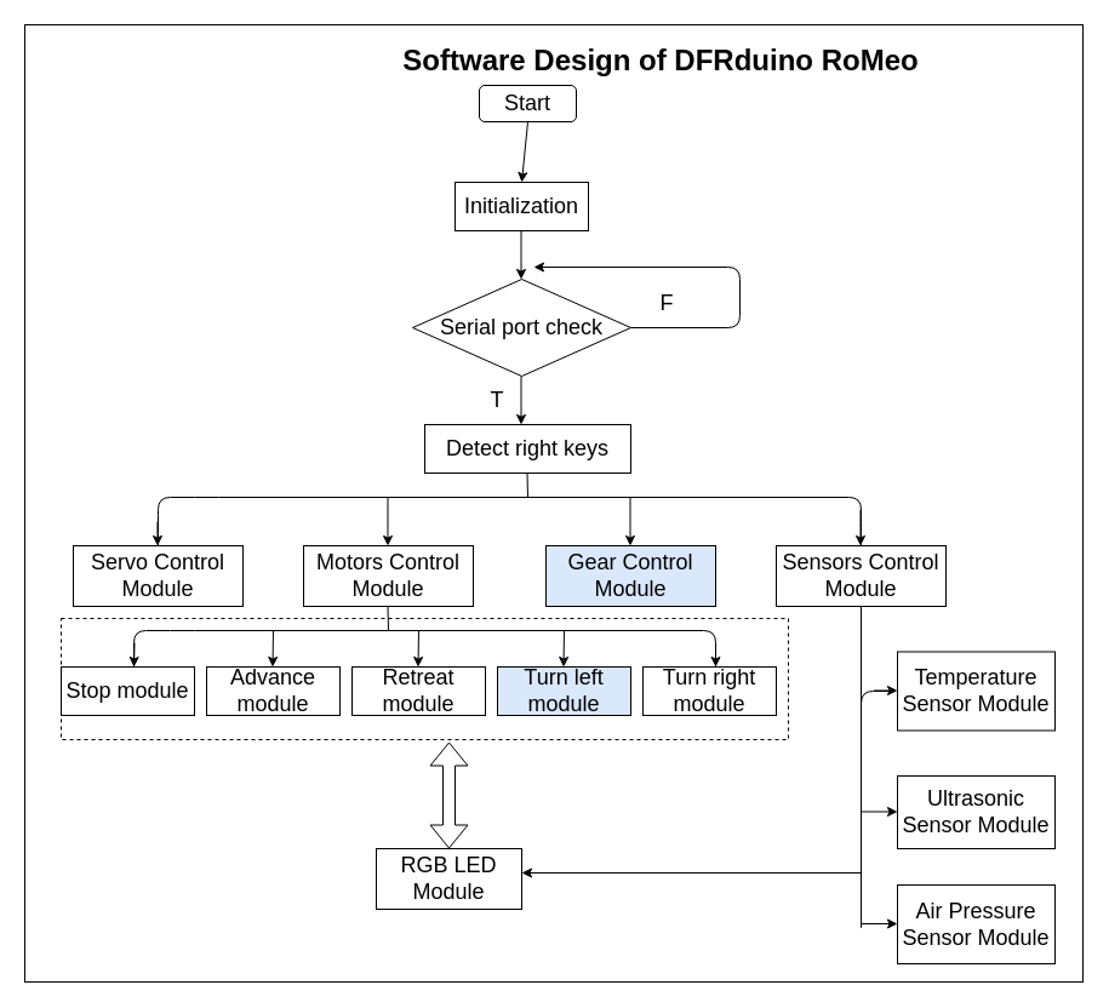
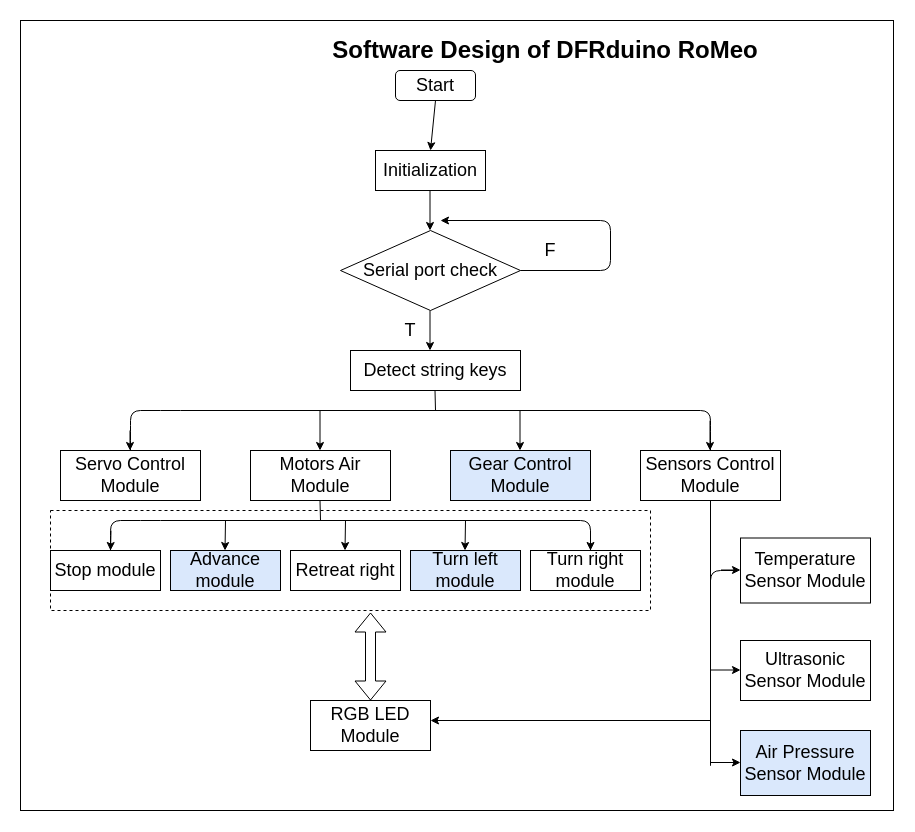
  <mxCell id="0" />
  <mxCell id="1" parent="0" />
  <mxCell id="2" value="" style="whiteSpace=wrap;html=1;" vertex="1" parent="1"><mxGeometry x="20" y="20" width="873" height="790" as="geometry" /></mxCell>
  <mxCell id="3" value="" style="rounded=0;whiteSpace=wrap;html=1;dashed=1;backgroundOutline=0;" parent="1" vertex="1"><mxGeometry y="510" width="600" height="100" as="geometry" x="50" /></mxCell>
  <mxCell id="4" value="&lt;font style=&quot;font-size: 18px&quot;&gt;Start&lt;/font&gt;" style="rounded=1;whiteSpace=wrap;html=1;" parent="1" vertex="1"><mxGeometry x="395" y="70" width="80" height="30" as="geometry" /></mxCell>
  <mxCell id="5" value="" style="endArrow=classic;html=1;exitX=0.5;exitY=1;exitDx=0;exitDy=0;" parent="1" source="4" edge="1"><mxGeometry width="50" height="50" relative="1" as="geometry"><mxPoint x="429.5" y="120" as="sourcePoint" /><mxPoint x="430" y="150" as="targetPoint" /></mxGeometry></mxCell>
  <mxCell id="6" value="&lt;font style=&quot;font-size: 18px&quot;&gt;Initialization&lt;/font&gt;" style="rounded=0;whiteSpace=wrap;html=1;" parent="1" vertex="1"><mxGeometry x="375" y="150" width="110" height="40" as="geometry" /></mxCell>
  <mxCell id="7" value="" style="endArrow=classic;html=1;exitX=0.5;exitY=1;exitDx=0;exitDy=0;" parent="1" edge="1"><mxGeometry width="50" height="50" relative="1" as="geometry"><mxPoint x="429.5" y="190" as="sourcePoint" /><mxPoint x="429.5" y="230" as="targetPoint" /></mxGeometry></mxCell>
  <mxCell id="8" value="&lt;span style=&quot;font-size: 18px&quot;&gt;Serial port check&lt;/span&gt;" style="rhombus;whiteSpace=wrap;html=1;" parent="1" vertex="1"><mxGeometry x="340" y="230" width="180" height="80" as="geometry" /></mxCell>
  <mxCell id="9" value="" style="endArrow=classic;html=1;exitX=0.5;exitY=1;exitDx=0;exitDy=0;" parent="1" edge="1"><mxGeometry width="50" height="50" relative="1" as="geometry"><mxPoint x="429.5" y="310" as="sourcePoint" /><mxPoint x="429.5" y="350" as="targetPoint" /></mxGeometry></mxCell>
  <mxCell id="10" value="&lt;font style=&quot;font-size: 18px&quot;&gt;T&lt;/font&gt;" style="text;html=1;strokeColor=none;fillColor=none;align=center;verticalAlign=middle;whiteSpace=wrap;rounded=0;" parent="1" vertex="1"><mxGeometry x="390" y="320" width="40" height="20" as="geometry" /></mxCell>
  <mxCell id="11" value="" style="endArrow=none;html=1;" parent="1" edge="1"><mxGeometry width="50" height="50" relative="1" as="geometry"><mxPoint x="520" y="270" as="sourcePoint" /><mxPoint x="580" y="220" as="targetPoint" /><Array as="points"><mxPoint x="610" y="270" /><mxPoint x="610" y="220" /></Array></mxGeometry></mxCell>
  <mxCell id="12" value="" style="endArrow=classic;html=1;" parent="1" edge="1"><mxGeometry width="50" height="50" relative="1" as="geometry"><mxPoint x="590" y="220" as="sourcePoint" /><mxPoint x="440" y="220" as="targetPoint" /></mxGeometry></mxCell>
  <mxCell id="13" value="&lt;font style=&quot;font-size: 18px&quot;&gt;F&lt;/font&gt;" style="text;html=1;strokeColor=none;fillColor=none;align=center;verticalAlign=middle;whiteSpace=wrap;rounded=0;" parent="1" vertex="1"><mxGeometry x="530" y="240" width="40" height="20" as="geometry" /></mxCell>
- <mxCell id="14" value="&lt;font style=&quot;font-size: 18px&quot;&gt;Detect right keys&lt;/font&gt;" style="rounded=0;whiteSpace=wrap;html=1;" parent="1" vertex="1"><mxGeometry x="350" y="350" width="170" height="40" as="geometry" /></mxCell>
+ <mxCell id="14" value="&lt;font style=&quot;font-size: 18px&quot;&gt;Detect string keys&lt;/font&gt;" style="rounded=0;whiteSpace=wrap;html=1;" parent="1" vertex="1"><mxGeometry x="350" y="350" width="170" height="40" as="geometry" /></mxCell>
  <mxCell id="15" value="&lt;font style=&quot;font-size: 18px&quot;&gt;Gear Control Module&lt;/font&gt;" style="rounded=0;whiteSpace=wrap;html=1;fillColor=#dae8fc;" parent="1" vertex="1"><mxGeometry x="450" y="450" width="140" height="50" as="geometry" /></mxCell>
  <mxCell id="16" value="" style="endArrow=none;html=1;" parent="1" edge="1"><mxGeometry width="50" height="50" relative="1" as="geometry"><mxPoint x="440" y="410" as="sourcePoint" /><mxPoint x="130" y="450" as="targetPoint" /><Array as="points"><mxPoint x="170" y="410" /><mxPoint x="130" y="410" /><mxPoint x="130" y="430" /></Array></mxGeometry></mxCell>
  <mxCell id="17" value="" style="endArrow=classic;html=1;" parent="1" edge="1"><mxGeometry width="50" height="50" relative="1" as="geometry"><mxPoint x="129.5" y="430" as="sourcePoint" /><mxPoint x="129.5" y="450" as="targetPoint" /></mxGeometry></mxCell>
- <mxCell id="18" value="&lt;span style=&quot;font-size: 18px&quot;&gt;Motors Control Module&lt;/span&gt;" style="rounded=0;whiteSpace=wrap;html=1;" parent="1" vertex="1"><mxGeometry x="250" y="450" width="140" height="50" as="geometry" /></mxCell>
+ <mxCell id="18" value="&lt;span style=&quot;font-size: 18px&quot;&gt;Motors Air Module&lt;/span&gt;" style="rounded=0;whiteSpace=wrap;html=1;" parent="1" vertex="1"><mxGeometry x="250" y="450" width="140" height="50" as="geometry" /></mxCell>
  <mxCell id="19" value="" style="endArrow=classic;html=1;entryX=0.5;entryY=0;entryDx=0;entryDy=0;" parent="1" edge="1"><mxGeometry width="50" height="50" relative="1" as="geometry"><mxPoint x="319.5" y="410" as="sourcePoint" /><mxPoint x="319.5" y="450" as="targetPoint" /></mxGeometry></mxCell>
  <mxCell id="20" value="&lt;font style=&quot;font-size: 18px&quot;&gt;Servo Control Module&lt;/font&gt;" style="rounded=0;whiteSpace=wrap;html=1;" parent="1" vertex="1"><mxGeometry x="60" y="450" width="140" height="50" as="geometry" /></mxCell>
  <mxCell id="21" value="" style="endArrow=none;html=1;" parent="1" edge="1"><mxGeometry width="50" height="50" relative="1" as="geometry"><mxPoint x="420" y="410" as="sourcePoint" /><mxPoint x="710" y="450" as="targetPoint" /><Array as="points"><mxPoint x="710" y="410" /><mxPoint x="710" y="430" /></Array></mxGeometry></mxCell>
  <mxCell id="22" value="" style="endArrow=classic;html=1;entryX=0.5;entryY=0;entryDx=0;entryDy=0;" parent="1" edge="1"><mxGeometry width="50" height="50" relative="1" as="geometry"><mxPoint x="709.5" y="420" as="sourcePoint" /><mxPoint x="709.5" y="450" as="targetPoint" /></mxGeometry></mxCell>
  <mxCell id="23" value="&lt;font style=&quot;font-size: 18px&quot;&gt;Sensors Control Module&lt;/font&gt;" style="rounded=0;whiteSpace=wrap;html=1;" parent="1" vertex="1"><mxGeometry x="640" y="450" width="140" height="50" as="geometry" /></mxCell>
  <mxCell id="24" value="" style="endArrow=none;html=1;" parent="1" edge="1"><mxGeometry width="50" height="50" relative="1" as="geometry"><mxPoint x="435" y="410" as="sourcePoint" /><mxPoint x="434.5" y="390" as="targetPoint" /></mxGeometry></mxCell>
  <mxCell id="25" value="" style="endArrow=classic;html=1;entryX=0.5;entryY=0;entryDx=0;entryDy=0;" parent="1" edge="1"><mxGeometry width="50" height="50" relative="1" as="geometry"><mxPoint x="519.5" y="410" as="sourcePoint" /><mxPoint x="519.5" y="450" as="targetPoint" /></mxGeometry></mxCell>
  <mxCell id="26" value="" style="endArrow=none;html=1;" parent="1" edge="1"><mxGeometry width="50" height="50" relative="1" as="geometry"><mxPoint x="320" y="520" as="sourcePoint" /><mxPoint x="110" y="550" as="targetPoint" /><Array as="points"><mxPoint x="150" y="520" /><mxPoint x="110" y="520" /><mxPoint x="110" y="540" /></Array></mxGeometry></mxCell>
  <mxCell id="27" value="" style="endArrow=none;html=1;" parent="1" edge="1"><mxGeometry width="50" height="50" relative="1" as="geometry"><mxPoint x="320" y="520" as="sourcePoint" /><mxPoint x="319.5" y="500" as="targetPoint" /></mxGeometry></mxCell>
  <mxCell id="28" value="&lt;span style=&quot;font-size: 18px&quot;&gt;Stop module&lt;/span&gt;" style="rounded=0;whiteSpace=wrap;html=1;" parent="1" vertex="1"><mxGeometry y="550" width="110" height="40" as="geometry" x="50" /></mxCell>
  <mxCell id="29" value="" style="endArrow=classic;html=1;entryX=0.5;entryY=0;entryDx=0;entryDy=0;" parent="1" edge="1"><mxGeometry width="50" height="50" relative="1" as="geometry"><mxPoint x="110.5" y="530" as="sourcePoint" /><mxPoint x="110" y="550" as="targetPoint" /></mxGeometry></mxCell>
- <mxCell id="30" value="&lt;span style=&quot;font-size: 18px&quot;&gt;Advance module&lt;/span&gt;" style="rounded=0;whiteSpace=wrap;html=1;" parent="1" vertex="1"><mxGeometry x="170" y="550" width="110" height="40" as="geometry" /></mxCell>
- <mxCell id="31" value="&lt;span style=&quot;font-size: 18px&quot;&gt;Retreat module&lt;/span&gt;" style="rounded=0;whiteSpace=wrap;html=1;" parent="1" vertex="1"><mxGeometry x="290" y="550" width="110" height="40" as="geometry" /></mxCell>
+ <mxCell id="30" value="&lt;span style=&quot;font-size: 18px&quot;&gt;Advance module&lt;/span&gt;" style="rounded=0;whiteSpace=wrap;html=1;fillColor=#dae8fc;" parent="1" vertex="1"><mxGeometry x="170" y="550" width="110" height="40" as="geometry" /></mxCell>
+ <mxCell id="31" value="&lt;span style=&quot;font-size: 18px&quot;&gt;Retreat right&lt;/span&gt;" style="rounded=0;whiteSpace=wrap;html=1;" parent="1" vertex="1"><mxGeometry x="290" y="550" width="110" height="40" as="geometry" /></mxCell>
  <mxCell id="32" value="&lt;span style=&quot;font-size: 18px&quot;&gt;Turn left module&lt;/span&gt;" style="rounded=0;whiteSpace=wrap;html=1;fillColor=#dae8fc;" parent="1" vertex="1"><mxGeometry x="410" y="550" width="110" height="40" as="geometry" /></mxCell>
  <mxCell id="33" value="&lt;span style=&quot;font-size: 18px&quot;&gt;Turn right module&lt;/span&gt;" style="rounded=0;whiteSpace=wrap;html=1;" parent="1" vertex="1"><mxGeometry x="530" y="550" width="110" height="40" as="geometry" /></mxCell>
  <mxCell id="34" value="" style="endArrow=classic;html=1;entryX=0.5;entryY=0;entryDx=0;entryDy=0;" parent="1" edge="1"><mxGeometry width="50" height="50" relative="1" as="geometry"><mxPoint x="225" y="520" as="sourcePoint" /><mxPoint x="224.5" y="550" as="targetPoint" /></mxGeometry></mxCell>
  <mxCell id="35" value="" style="endArrow=none;html=1;" parent="1" edge="1"><mxGeometry width="50" height="50" relative="1" as="geometry"><mxPoint x="300" y="520" as="sourcePoint" /><mxPoint x="590" y="550" as="targetPoint" /><Array as="points"><mxPoint x="590" y="520" /><mxPoint x="590" y="540" /></Array></mxGeometry></mxCell>
  <mxCell id="36" value="" style="endArrow=classic;html=1;entryX=0.5;entryY=0;entryDx=0;entryDy=0;" parent="1" edge="1"><mxGeometry width="50" height="50" relative="1" as="geometry"><mxPoint x="590" y="530" as="sourcePoint" /><mxPoint x="590" y="550" as="targetPoint" /></mxGeometry></mxCell>
  <mxCell id="37" value="" style="endArrow=classic;html=1;entryX=0.5;entryY=0;entryDx=0;entryDy=0;" parent="1" edge="1"><mxGeometry width="50" height="50" relative="1" as="geometry"><mxPoint x="345" y="520" as="sourcePoint" /><mxPoint x="344.5" y="550" as="targetPoint" /></mxGeometry></mxCell>
  <mxCell id="38" value="" style="endArrow=classic;html=1;entryX=0.5;entryY=0;entryDx=0;entryDy=0;" parent="1" edge="1"><mxGeometry width="50" height="50" relative="1" as="geometry"><mxPoint x="465" y="520" as="sourcePoint" /><mxPoint x="464.5" y="550" as="targetPoint" /></mxGeometry></mxCell>
  <mxCell id="39" value="&lt;span style=&quot;font-size: 18px&quot;&gt;Temperature Sensor Module&lt;/span&gt;" style="rounded=0;whiteSpace=wrap;html=1;" parent="1" vertex="1"><mxGeometry x="740" y="537.5" width="130" height="65" as="geometry" /></mxCell>
  <mxCell id="40" value="" style="endArrow=none;html=1;" parent="1" edge="1"><mxGeometry width="50" height="50" relative="1" as="geometry"><mxPoint x="710" y="500" as="sourcePoint" /><mxPoint x="730" y="570" as="targetPoint" /><Array as="points"><mxPoint x="710" y="770" /><mxPoint x="710" y="630" /><mxPoint x="710" y="570" /><mxPoint x="740" y="570" /><mxPoint x="720" y="570" /></Array></mxGeometry></mxCell>
  <mxCell id="41" value="" style="endArrow=classic;html=1;" parent="1" edge="1"><mxGeometry width="50" height="50" relative="1" as="geometry"><mxPoint x="720.5" y="569.5" as="sourcePoint" /><mxPoint x="740" y="569.5" as="targetPoint" /></mxGeometry></mxCell>
  <mxCell id="42" value="" style="endArrow=classic;html=1;" parent="1" edge="1"><mxGeometry width="50" height="50" relative="1" as="geometry"><mxPoint x="710" y="669.5" as="sourcePoint" /><mxPoint x="740" y="669.5" as="targetPoint" /></mxGeometry></mxCell>
  <mxCell id="43" value="&lt;span style=&quot;font-size: 18px&quot;&gt;Ultrasonic Sensor Module&lt;/span&gt;" style="rounded=0;whiteSpace=wrap;html=1;" parent="1" vertex="1"><mxGeometry x="740" y="640" width="130" height="60" as="geometry" /></mxCell>
- <mxCell id="44" value="&lt;span style=&quot;font-size: 18px&quot;&gt;Air Pressure Sensor Module&lt;/span&gt;" style="rounded=0;whiteSpace=wrap;html=1;" parent="1" vertex="1"><mxGeometry x="740" y="730" width="130" height="65" as="geometry" /></mxCell>
+ <mxCell id="44" value="&lt;span style=&quot;font-size: 18px&quot;&gt;Air Pressure Sensor Module&lt;/span&gt;" style="rounded=0;whiteSpace=wrap;html=1;fillColor=#dae8fc;" parent="1" vertex="1"><mxGeometry x="740" y="730" width="130" height="65" as="geometry" /></mxCell>
  <mxCell id="45" value="" style="endArrow=classic;html=1;" parent="1" edge="1"><mxGeometry width="50" height="50" relative="1" as="geometry"><mxPoint x="710" y="762" as="sourcePoint" /><mxPoint x="740" y="762" as="targetPoint" /></mxGeometry></mxCell>
  <mxCell id="46" value="" style="endArrow=classic;html=1;" parent="1" edge="1"><mxGeometry width="50" height="50" relative="1" as="geometry"><mxPoint x="710" y="720" as="sourcePoint" /><mxPoint x="430" y="720" as="targetPoint" /></mxGeometry></mxCell>
  <mxCell id="47" value="&lt;span style=&quot;font-size: 18px&quot;&gt;RGB LED Module&lt;/span&gt;" style="rounded=0;whiteSpace=wrap;html=1;" parent="1" vertex="1"><mxGeometry x="310" y="700" width="120" height="50" as="geometry" /></mxCell>
  <mxCell id="48" value="" style="shape=flexArrow;endArrow=classic;startArrow=classic;html=1;exitX=0.5;exitY=0;exitDx=0;exitDy=0;" parent="1" source="47" edge="1"><mxGeometry width="50" height="50" relative="1" as="geometry"><mxPoint x="369.5" y="680" as="sourcePoint" /><mxPoint x="370" y="612" as="targetPoint" /></mxGeometry></mxCell>
  <mxCell id="49" value="&lt;font size=&quot;1&quot;&gt;&lt;b style=&quot;font-size: 24px&quot;&gt;Software Design of DFRduino RoMeo&lt;/b&gt;&lt;/font&gt;" style="text;html=1;strokeColor=none;fillColor=none;align=center;verticalAlign=middle;whiteSpace=wrap;rounded=0;" vertex="1" parent="1"><mxGeometry x="290" y="40" width="510" height="20" as="geometry" /></mxCell>
